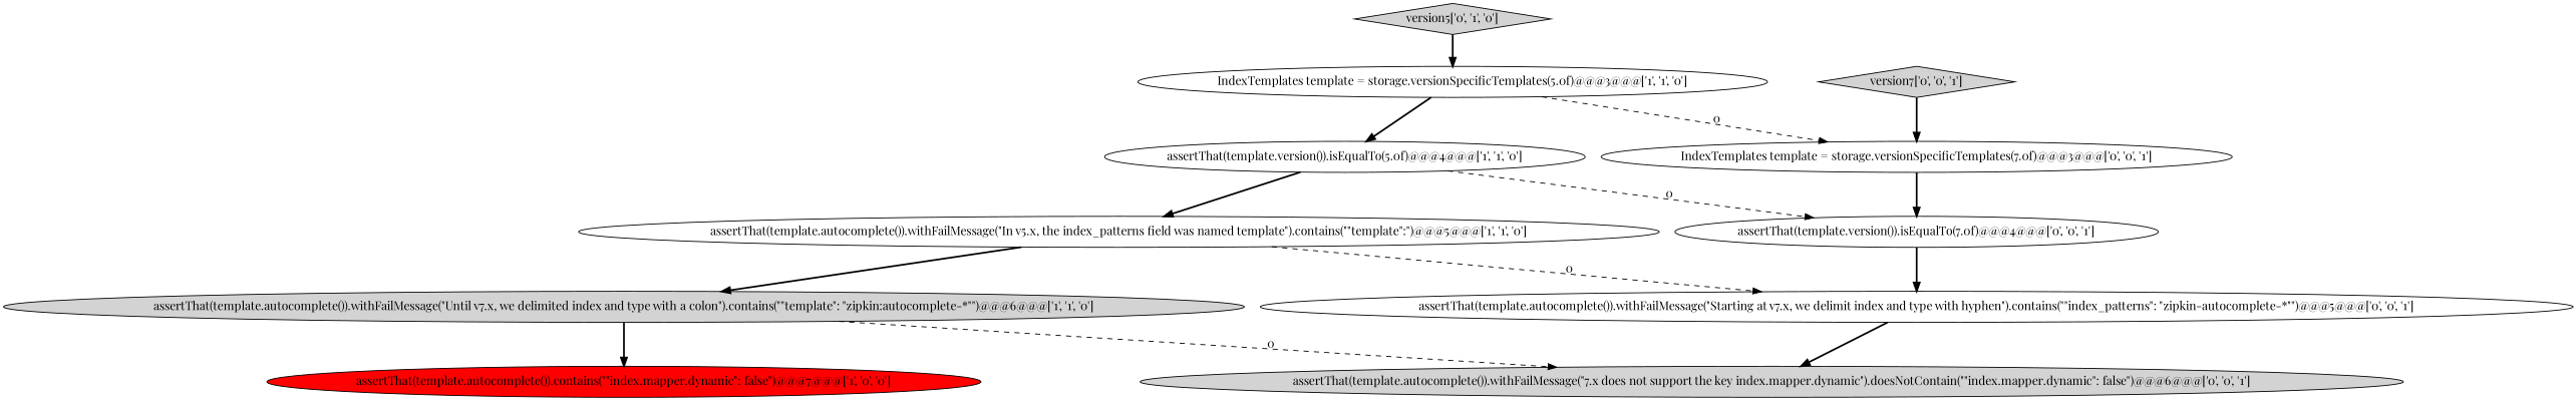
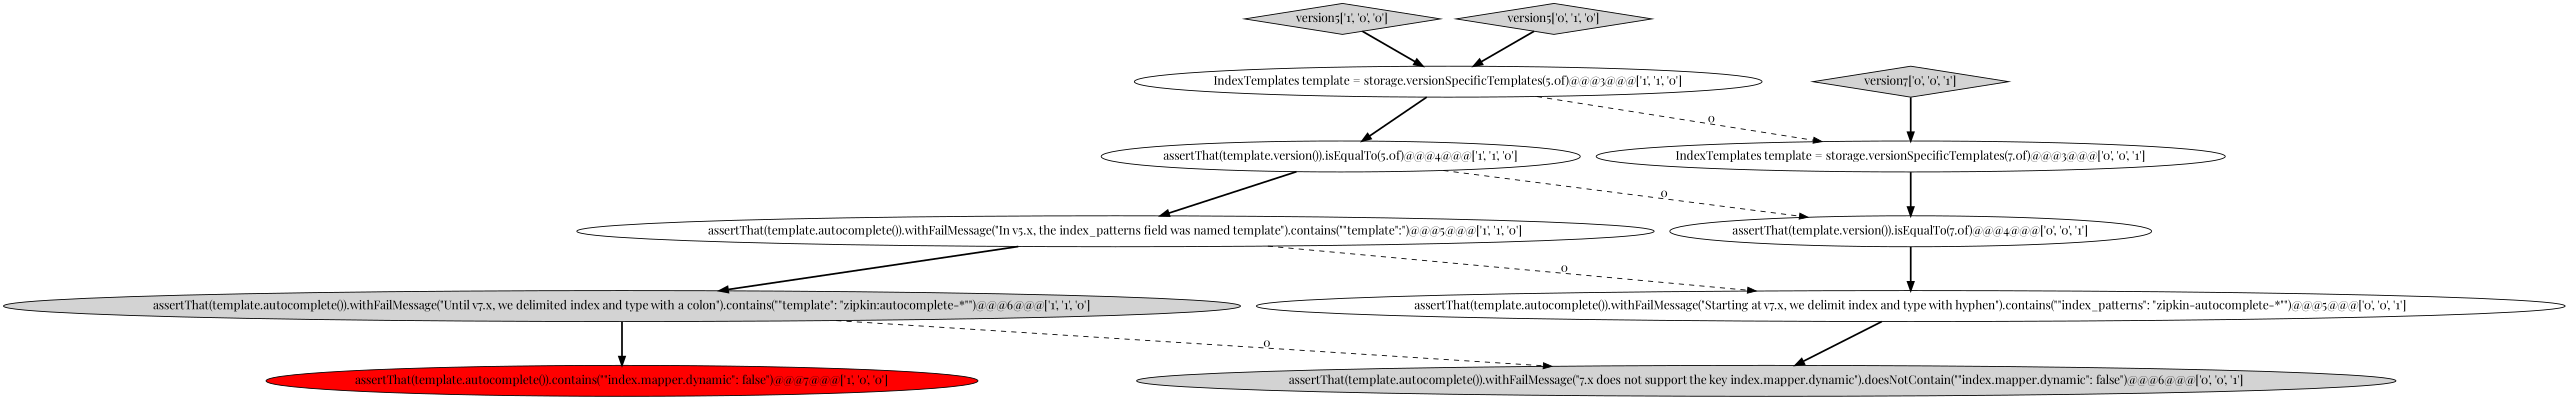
  digraph {
    fontname="Playfair Display"
    node [fillcolor=white shape=ellipse style=filled fontname="Playfair Display"]
    edge [style=bold fontname="Playfair Display"]
    n1 [fillcolor=red label="assertThat(template.autocomplete()).contains(\"\"index.mapper.dynamic\": false\")@@@7@@@['1', '0', '0']"]
    n2 [label="IndexTemplates template = storage.versionSpecificTemplates(7.0f)@@@3@@@['0', '0', '1']"]
    n3 [label="assertThat(template.version()).isEqualTo(7.0f)@@@4@@@['0', '0', '1']"]
    n4 [label="assertThat(template.autocomplete()).withFailMessage(\"Starting at v7.x, we delimit index and type with hyphen\").contains(\"\"index_patterns\": \"zipkin-autocomplete-*\"\")@@@5@@@['0', '0', '1']"]
    n5 [label="assertThat(template.version()).isEqualTo(5.0f)@@@4@@@['1', '1', '0']"]
    n6 [label="assertThat(template.autocomplete()).withFailMessage(\"In v5.x, the index_patterns field was named template\").contains(\"\"template\":\")@@@5@@@['1', '1', '0']"]
    n7 [label="IndexTemplates template = storage.versionSpecificTemplates(5.0f)@@@3@@@['1', '1', '0']"]
    n8 [fillcolor=lightgray label="assertThat(template.autocomplete()).withFailMessage(\"7.x does not support the key index.mapper.dynamic\").doesNotContain(\"\"index.mapper.dynamic\": false\")@@@6@@@['0', '0', '1']"]
    n9 [fillcolor=lightgray label="assertThat(template.autocomplete()).withFailMessage(\"Until v7.x, we delimited index and type with a colon\").contains(\"\"template\": \"zipkin:autocomplete-*\"\")@@@6@@@['1', '1', '0']"]
    n10 [fillcolor=lightgray label="version7['0', '0', '1']" shape=diamond]
+   n11 [fillcolor=lightgray label="version5['1', '0', '0']" shape=diamond]
    n12 [fillcolor=lightgray label="version5['0', '1', '0']" shape=diamond]
    n2 -> n3
    n3 -> n4
    n4 -> n8
    n5 -> n3 [label=0 style=dashed]
    n5 -> n6
    n6 -> n4 [label=0 style=dashed]
    n6 -> n9
    n7 -> n2 [label=0 style=dashed]
    n7 -> n5
    n9 -> n1
    n9 -> n8 [label=0 style=dashed]
    n10 -> n2
+   n11 -> n7
    n12 -> n7
  }
